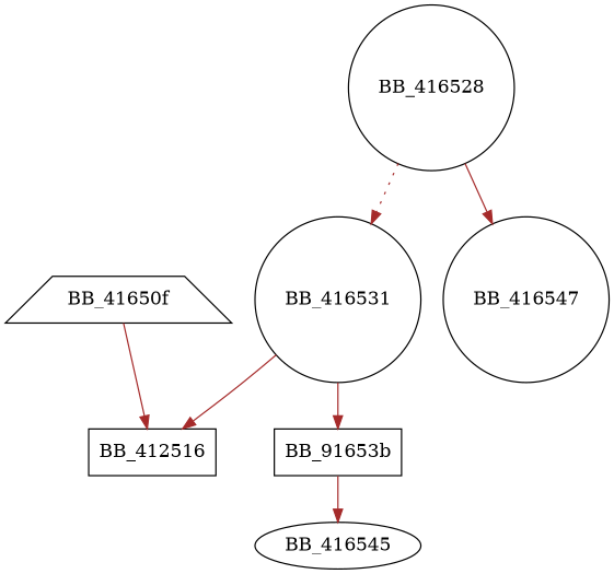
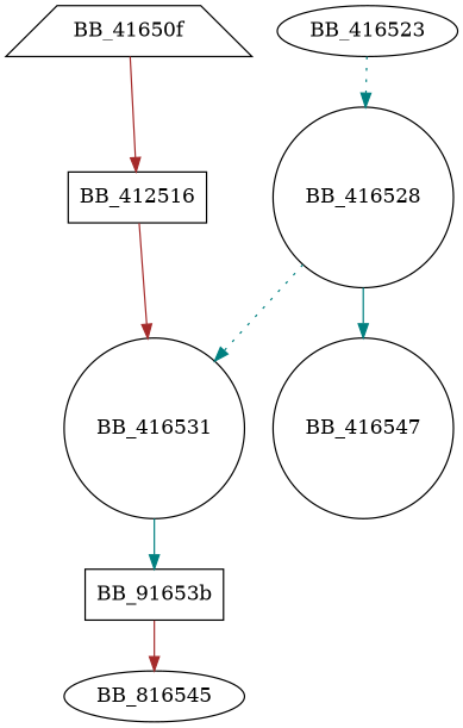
  digraph {
    node [shape=circle]
    edge [color=brown style=solid]
    BB_41650f [shape=trapezium]
    n2 [label=BB_412516 shape=box]
    BB_416531
    n4 [label=BB_91653b shape=box]
+   BB_416523 [shape=ellipse]
    BB_416528
-   BB_416545 [shape=ellipse]
+   BB_416545 [shape=ellipse label=BB_816545]
    BB_416547
    BB_41650f -> n2
-   BB_416531 -> n2
-   BB_416531 -> n4
+   n2 -> BB_416531
+   BB_416531 -> n4 [color=teal]
    n4 -> BB_416545
-   BB_416528 -> BB_416531 [style=dotted]
-   BB_416528 -> BB_416547
+   BB_416523 -> BB_416528 [color=teal style=dotted]
+   BB_416528 -> BB_416531 [color=teal style=dotted]
+   BB_416528 -> BB_416547 [color=teal]
  }
